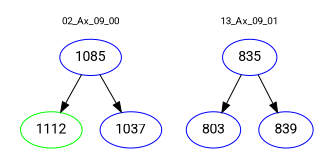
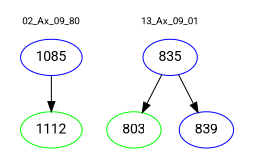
  digraph {
    fontname=Roboto
    node [color=blue fontname=Roboto]
    edge [color=black fontname=Roboto]
    n1 [label=1085]
    n2 [color=green label=1112]
-   n3 [label=1037]
    n4 [label=835]
-   n5 [label=803]
+   n5 [color=green label=803]
    n6 [label=839]
    subgraph cluster_1 {
      color=white
      fontsize=10
-     label="02_Ax_09_00"
+     label="02_Ax_09_80"
      n1
      n2
-     n3
    }
    subgraph cluster_2 {
      color=white
      fontsize=10
      label="13_Ax_09_01"
      n4
      n5
      n6
    }
    n1 -> n2
-   n1 -> n3
    n4 -> n5
    n4 -> n6
  }
